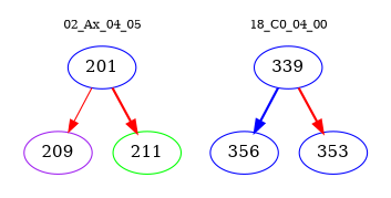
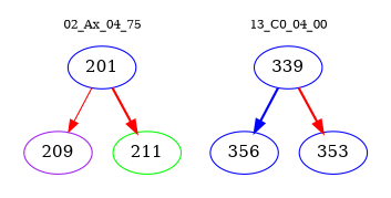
  digraph {
    node [color=blue]
    edge [color=red style=bold]
    n1 [label=201]
    n2 [color=purple label=209]
    n3 [color=green label=211]
    n4 [label=339]
    n5 [label=356]
    n6 [label=353]
    subgraph cluster_1 {
      color=white
      fontsize=10
-     label="02_Ax_04_05"
+     label="02_Ax_04_75"
      n1
      n2
      n3
    }
    subgraph cluster_2 {
      color=white
      fontsize=10
-     label="18_C0_04_00"
+     label="13_C0_04_00"
      n4
      n5
      n6
    }
    n1 -> n2 [style=solid]
    n1 -> n3
    n4 -> n5 [color=blue]
    n4 -> n6
  }
